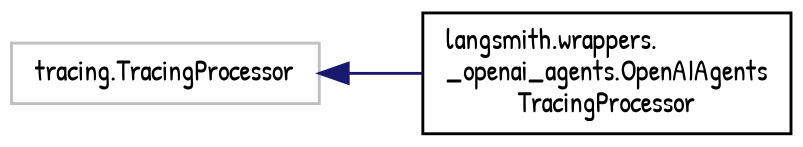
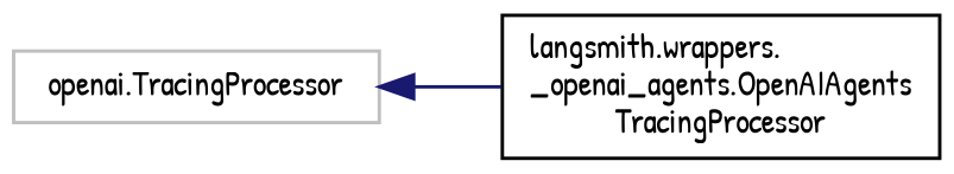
  digraph {
    rankdir=LR
    fontname="Patrick Hand"
    node [fillcolor=white fontname="Patrick Hand" fontsize=10 shape=record style=filled]
-   n1 [color=grey75 height=0.2 label="tracing.TracingProcessor" width=0.4]
+   n1 [color=grey75 height=0.2 label="openai.TracingProcessor" width=0.4]
    n2 [color=black height=0.2 label="langsmith.wrappers.\l_openai_agents.OpenAIAgents\lTracingProcessor" width=0.4]
    n1 -> n2 [color=midnightblue dir=back fontname="Patrick Hand" fontsize=10 labelfontname=Helvetica labelfontsize=10 style=solid]
  }
